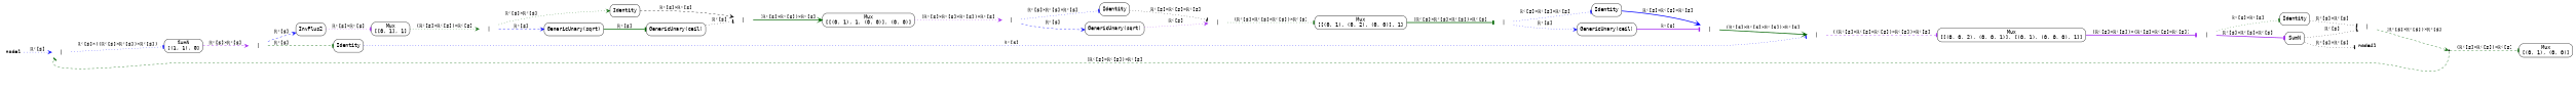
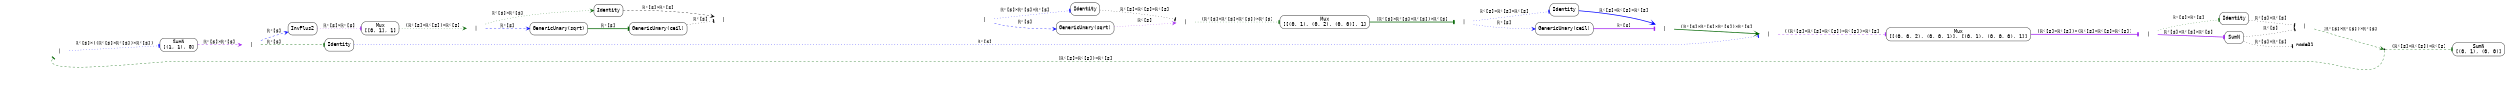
  digraph {
    fontname="DejaVu Sans Mono"
    rankdir=LR
    node [fontname="DejaVu Sans Mono" shape=box style=rounded]
    edge [arrowhead=tee color=darkgreen fontname="DejaVu Sans Mono" style=dotted]
-   node1 [shape=plaintext style=""]
    n2 [label="|" shape=plaintext style=""]
    n3 [label="SumN\n[(1, 1), 0]"]
    n4 [label="|" shape=plaintext style=""]
    n5 [label=InvPlus2]
    n6 [label=Identity]
    n7 [label="Mux\n[[0, 1], 1]"]
    n8 [label="|" shape=plaintext style=""]
    n9 [label=Identity]
    n10 [label="GenericUnary(sqrt)"]
    n11 [label="|" shape=plaintext style=""]
-   n12 [label="Mux\n[[(0, 1), 1, (0, 0)], (0, 0)]"]
    n13 [label="GenericUnary(ceil)"]
    n14 [label="|" shape=plaintext style=""]
    n15 [label=Identity]
    n16 [label="GenericUnary(sqrt)"]
    n17 [label="|" shape=plaintext style=""]
    n18 [label="Mux\n[[(0, 1), (0, 2), (0, 0)], 1]"]
    n19 [label="|" shape=plaintext style=""]
    n20 [label=Identity]
    n21 [label="GenericUnary(ceil)"]
    n22 [label="|" shape=plaintext style=""]
    n23 [label="|" shape=plaintext style=""]
    n24 [label="Mux\n[[(0, 0, 2), (0, 0, 1)], [(0, 1), (0, 0, 0), 1]]"]
    n25 [label="|" shape=plaintext style=""]
    n26 [label=Identity]
    n27 [label=SumN]
    n28 [label="|" shape=plaintext style=""]
    node29 [shape=point style=""]
-   node31 [shape=plaintext label=node41 style=""]
-   n31 [label="Mux\n[(0, 1), (0, 0)]"]
-   node1 -> n2 [arrowhead=vee color=blue label="ℝᶜ[s]"]
+   node31 [shape=plaintext style=""]
+   n31 [label="SumN\n[(0, 1), (0, 0)]"]
    n2 -> n3 [color=blue label="ℝᶜ[s]×((ℝᶜ[s]×ℝᶜ[s])×ℝᶜ[s])"]
    n3 -> n4 [arrowhead=vee color=purple label="ℝᶜ[s]×ℝᶜ[s]" style=dashed]
    n4 -> n5 [arrowhead=vee color=blue label="ℝᶜ[s]" style=dashed]
    n4 -> n6 [label="ℝᶜ[s]" style=dashed]
    n5 -> n7 [color=purple label="ℝᶜ[s]×ℝᶜ[s]"]
    n6 -> n23 [color=blue label="ℝᶜ[s]"]
    n7 -> n8 [arrowhead=vee label="(ℝᶜ[s]×ℝᶜ[s])×ℝᶜ[s]"]
    n8 -> n9 [arrowhead=vee label="ℝᶜ[s]×ℝᶜ[s]"]
    n8 -> n10 [arrowhead=vee color=blue label="ℝᶜ[s]" style=dashed]
    n9 -> n11 [arrowhead=vee color=black label="ℝᶜ[s]×ℝᶜ[s]" style=dashed]
    n10 -> n13 [label="ℝᶜ[s]" style=bold]
-   n11 -> n12 [arrowhead=vee label="(ℝᶜ[s]×ℝᶜ[s])×ℝᶜ[s]" style=bold]
-   n12 -> n14 [arrowhead=vee color=purple label="(ℝᶜ[s]×ℝᶜ[s]×ℝᶜ[s])×ℝᶜ[s]"]
    n13 -> n11 [color=black label="ℝᶜ[s]"]
    n14 -> n15 [color=blue label="ℝᶜ[s]×ℝᶜ[s]×ℝᶜ[s]"]
    n14 -> n16 [arrowhead=vee color=blue label="ℝᶜ[s]" style=dashed]
    n15 -> n17 [color=black label="ℝᶜ[s]×ℝᶜ[s]×ℝᶜ[s]"]
    n16 -> n17 [arrowhead=vee color=purple label="ℝᶜ[s]"]
    n17 -> n18 [label="(ℝᶜ[s]×ℝᶜ[s]×ℝᶜ[s])×ℝᶜ[s]"]
    n18 -> n19 [label="(ℝᶜ[s]×ℝᶜ[s]×ℝᶜ[s])×ℝᶜ[s]" style=bold]
    n19 -> n20 [color=blue label="ℝᶜ[s]×ℝᶜ[s]×ℝᶜ[s]"]
    n19 -> n21 [arrowhead=vee color=blue label="ℝᶜ[s]"]
    n20 -> n22 [arrowhead=vee color=blue label="ℝᶜ[s]×ℝᶜ[s]×ℝᶜ[s]" style=bold]
    n21 -> n22 [color=purple label="ℝᶜ[s]" style=bold]
    n22 -> n23 [arrowhead=vee label="(ℝᶜ[s]×ℝᶜ[s]×ℝᶜ[s])×ℝᶜ[s]" style=bold]
    n23 -> n24 [color=purple label="((ℝᶜ[s]×ℝᶜ[s]×ℝᶜ[s])×ℝᶜ[s])×ℝᶜ[s]" style=dashed]
    n24 -> n25 [color=purple label="(ℝᶜ[s]×ℝᶜ[s])×(ℝᶜ[s]×ℝᶜ[s]×ℝᶜ[s])" style=bold]
    n25 -> n26 [label="ℝᶜ[s]×ℝᶜ[s]"]
    n25 -> n27 [color=purple label="ℝᶜ[s]×ℝᶜ[s]×ℝᶜ[s]" style=bold]
    n26 -> n28 [color=black label="ℝᶜ[s]×ℝᶜ[s]"]
    n27 -> n28 [color=black label="ℝᶜ[s]"]
    n27 -> node31 [color=black label="ℝᶜ[s]×ℝᶜ[s]"]
    n28 -> node29 [arrowhead=vee label="(ℝᶜ[s]×ℝᶜ[s])×ℝᶜ[s]" style=dashed]
    node29 -> n2 [headport=sw label="(ℝᶜ[s]×ℝᶜ[s])×ℝᶜ[s]" style=dashed tailport=s]
    node29 -> n31 [label="(ℝᶜ[s]×ℝᶜ[s])×ℝᶜ[s]" style=dashed]
  }
